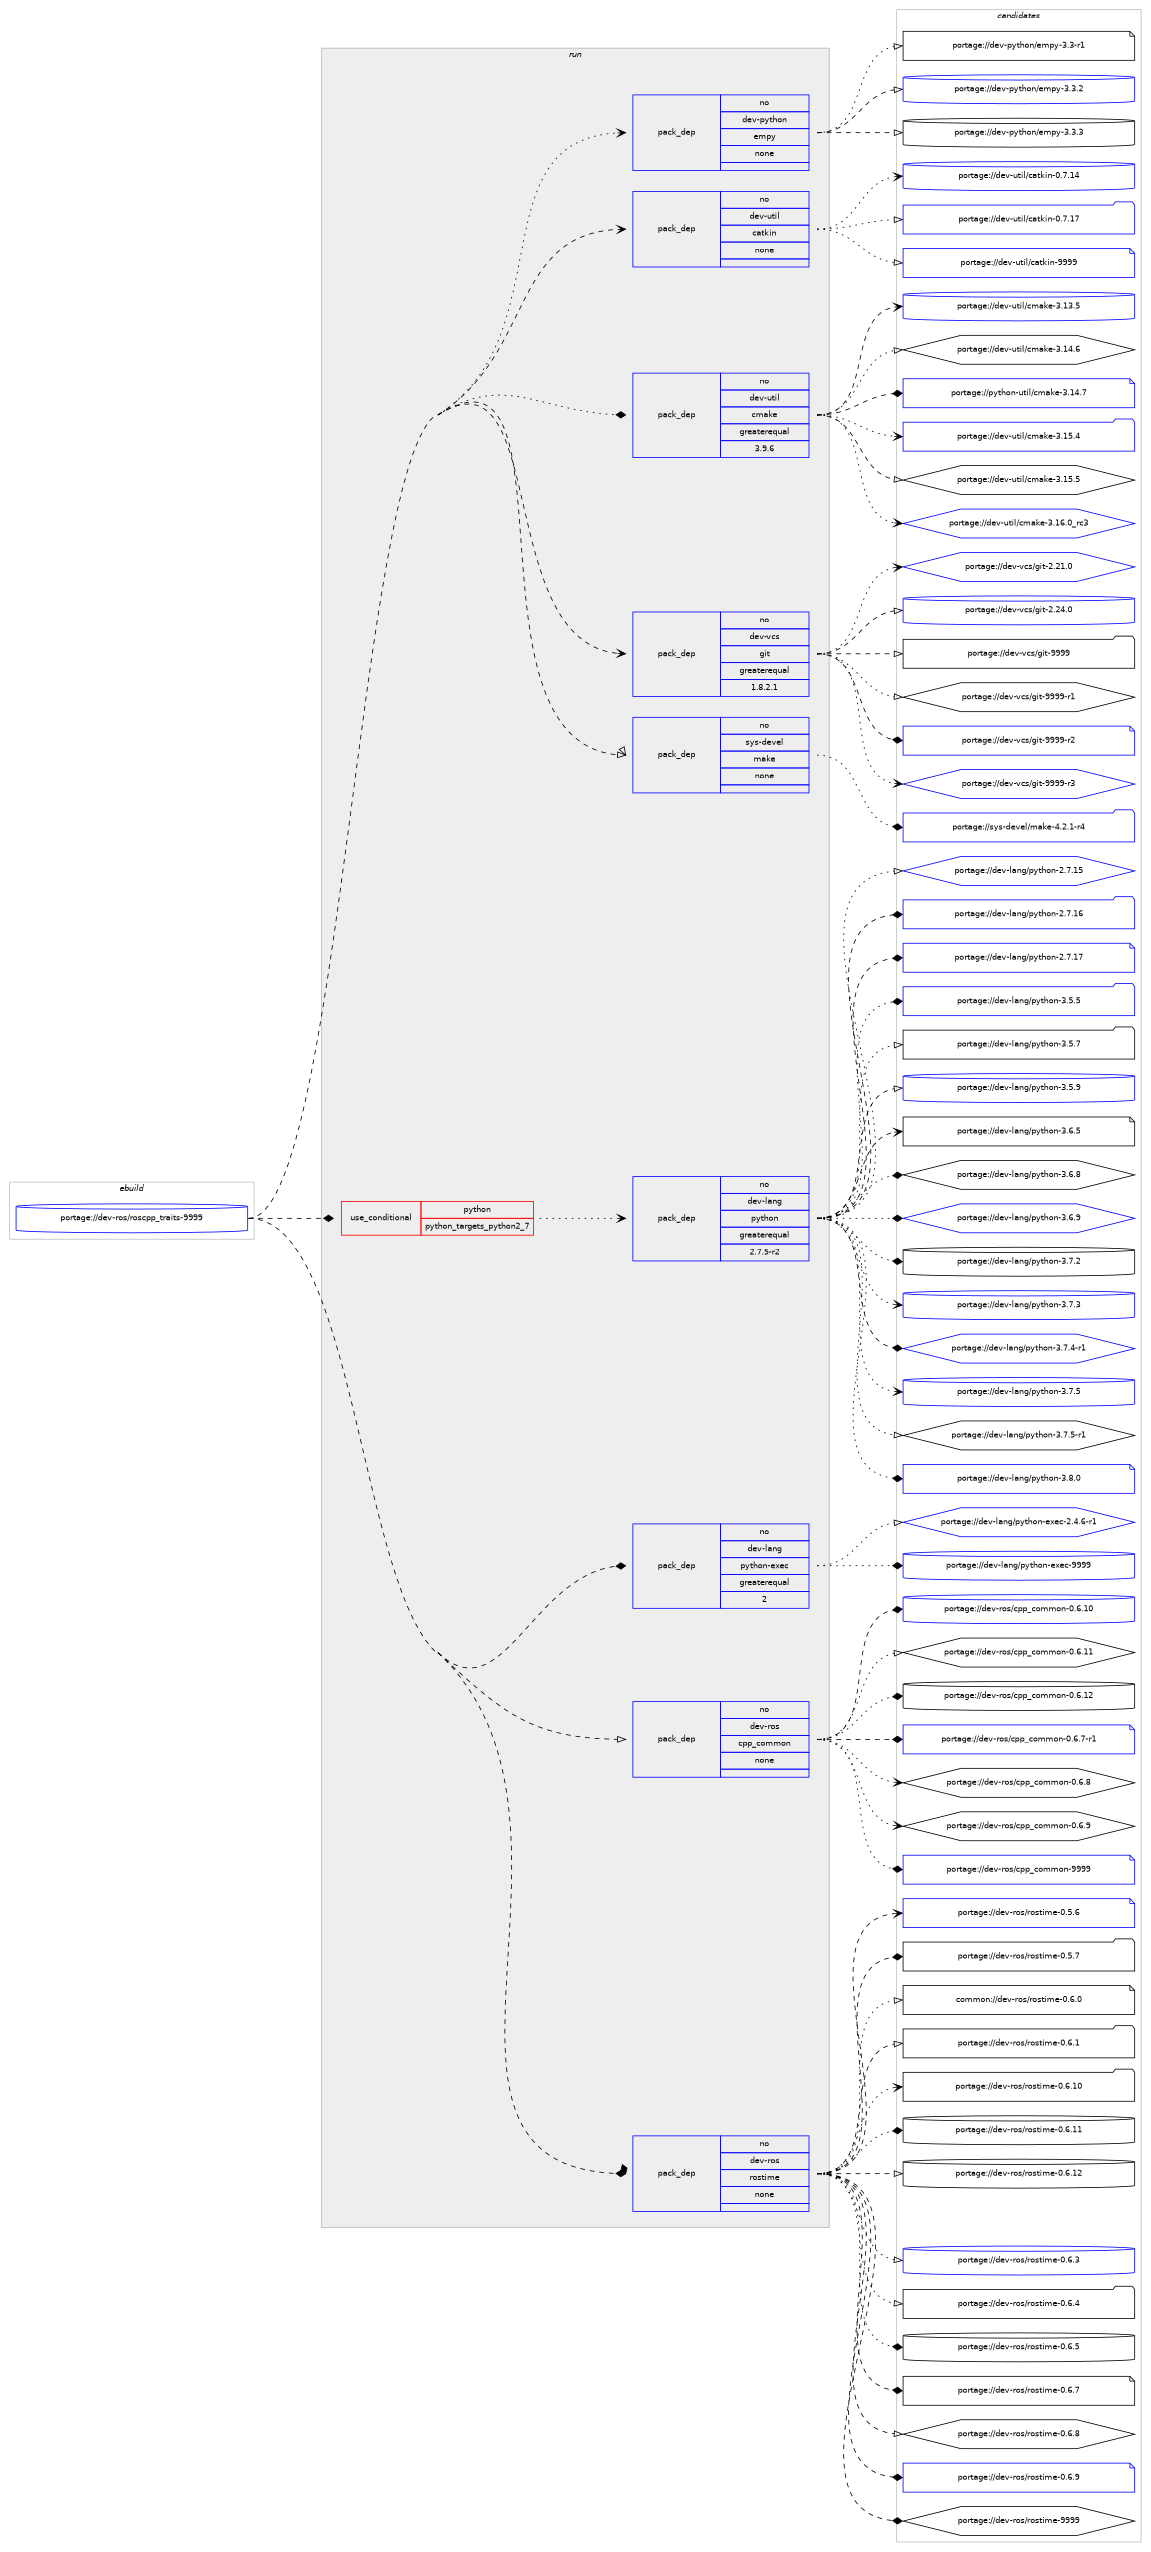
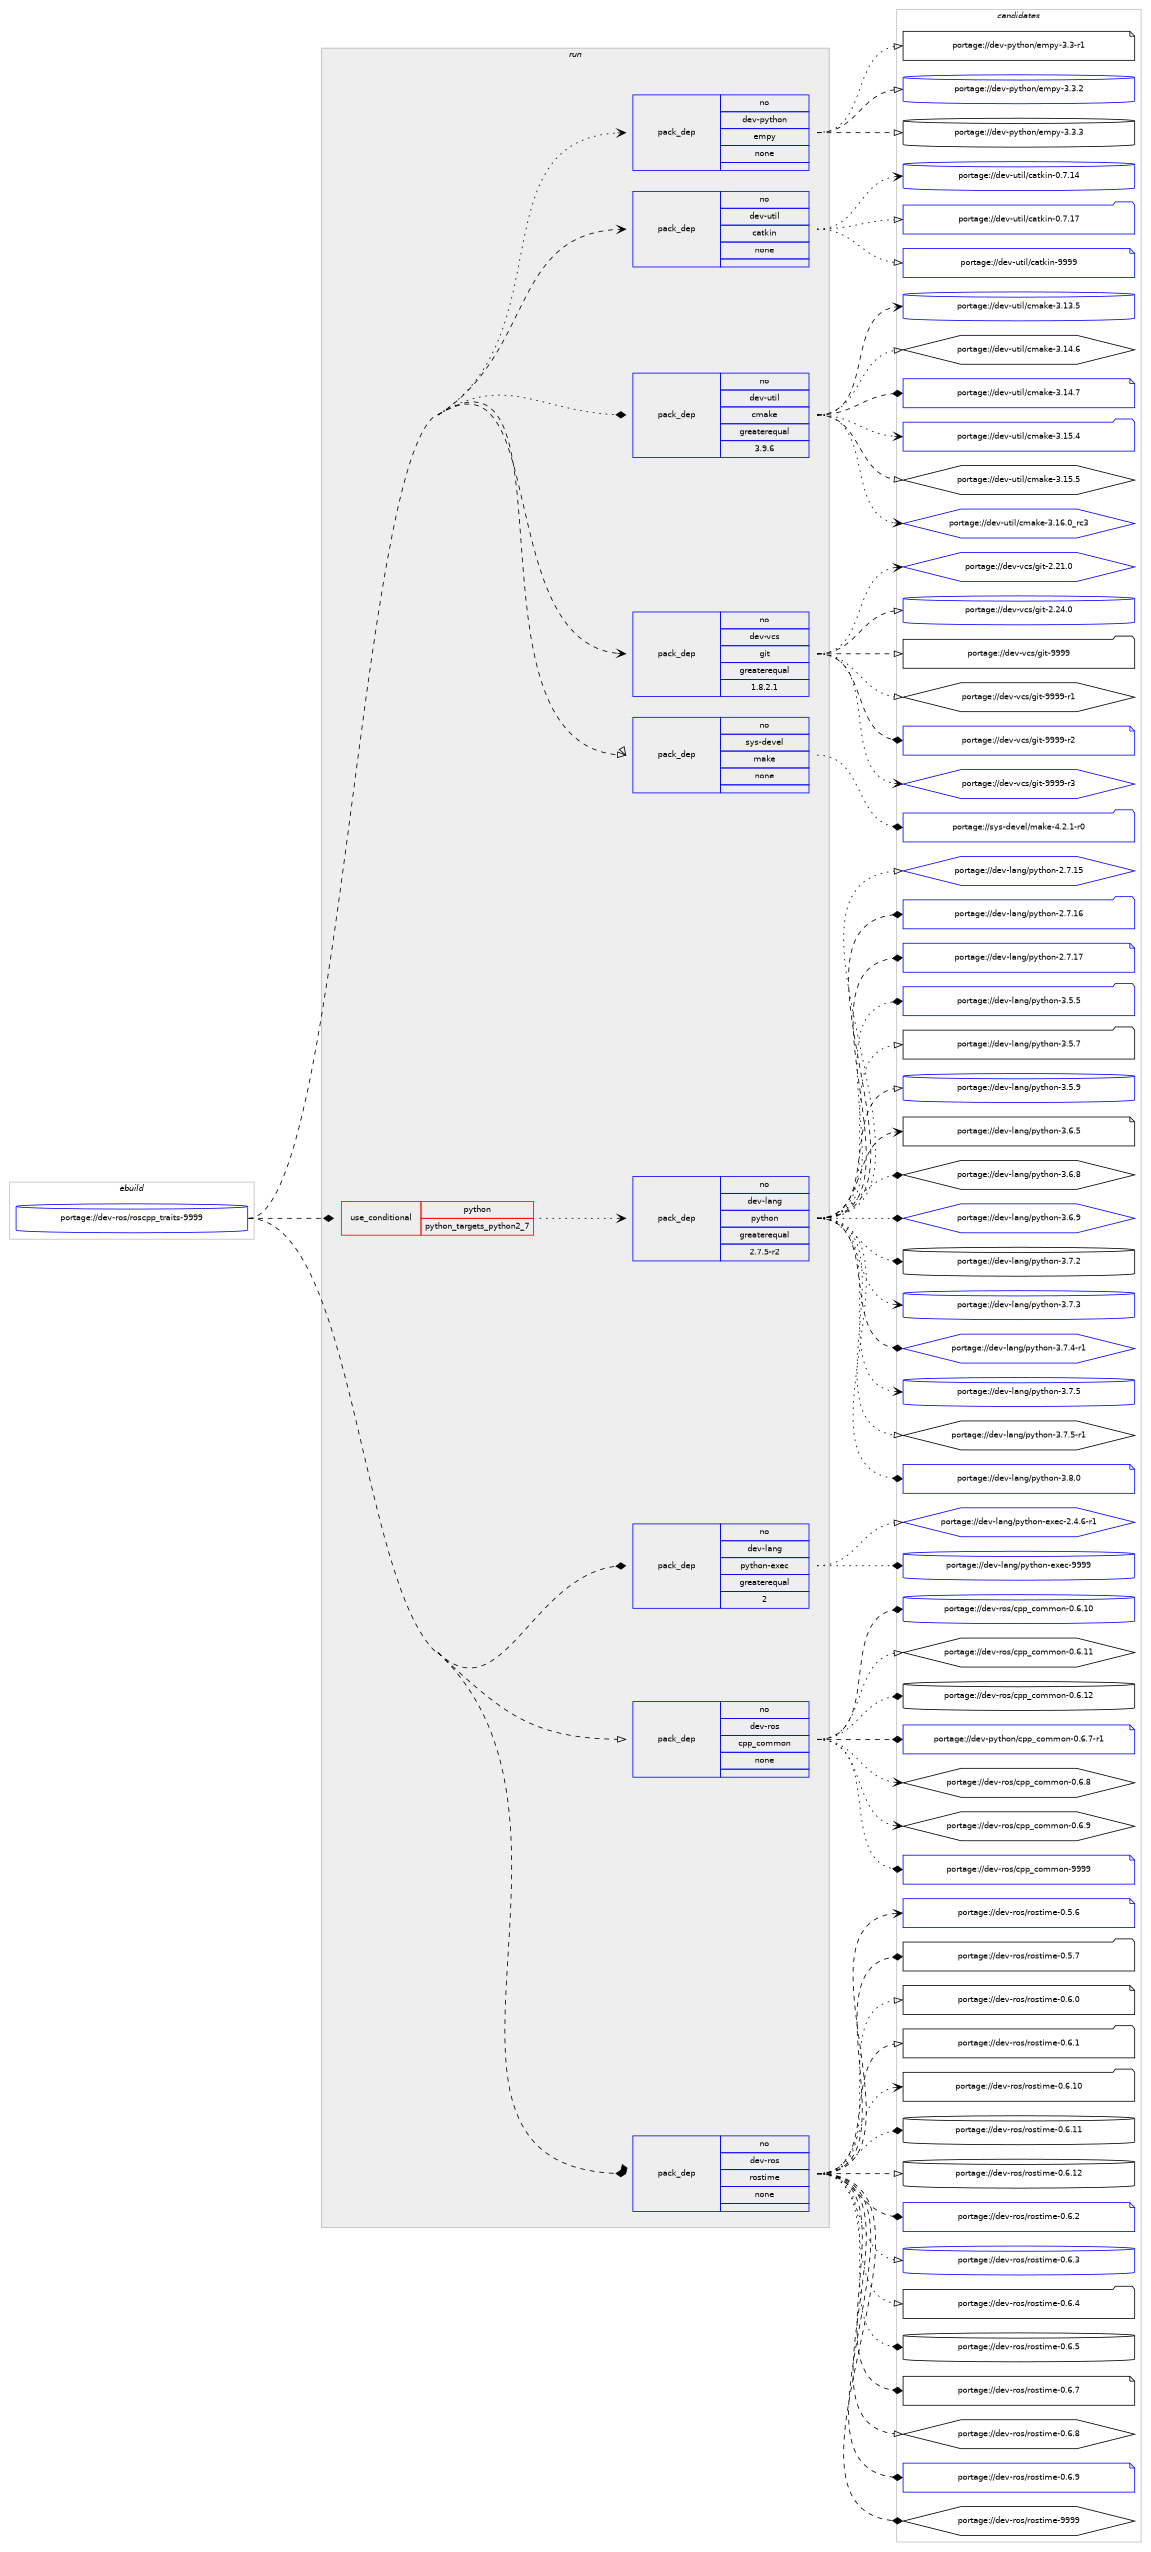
  digraph {
    compound=true
    concentrate=true
    fontname=Helvetica
    fontsize=10
    newrank=true
    rankdir=LR
    ranksep=1.5
    node [color=blue fontname=Helvetica fontsize=10 shape=cylinder]
    edge [arrowhead=diamond headport=w style=dotted tailport=e weight=100]
    n1 [label="portage://dev-ros/roscpp_traits-9999" width=4]
    n2 [label=<<TABLE BORDER="0" CELLBORDER="1" CELLSPACING="0" CELLPADDING="4" WIDTH="220"><TR><TD ROWSPAN="6" CELLPADDING="30">pack_dep</TD></TR><TR><TD WIDTH="110">no</TD></TR><TR><TD>dev-python</TD></TR><TR><TD>empy</TD></TR><TR><TD>none</TD></TR><TR><TD></TD></TR></TABLE>> shape=none]
    n3 [label=<<TABLE BORDER="0" CELLBORDER="1" CELLSPACING="0" CELLPADDING="4" WIDTH="220"><TR><TD ROWSPAN="6" CELLPADDING="30">pack_dep</TD></TR><TR><TD WIDTH="110">no</TD></TR><TR><TD>dev-util</TD></TR><TR><TD>catkin</TD></TR><TR><TD>none</TD></TR><TR><TD></TD></TR></TABLE>> shape=none]
    n4 [label=<<TABLE BORDER="0" CELLBORDER="1" CELLSPACING="0" CELLPADDING="4" WIDTH="220"><TR><TD ROWSPAN="6" CELLPADDING="30">pack_dep</TD></TR><TR><TD WIDTH="110">no</TD></TR><TR><TD>dev-util</TD></TR><TR><TD>cmake</TD></TR><TR><TD>greaterequal</TD></TR><TR><TD>3.9.6</TD></TR></TABLE>> shape=none]
    n5 [label=<<TABLE BORDER="0" CELLBORDER="1" CELLSPACING="0" CELLPADDING="4" WIDTH="220"><TR><TD ROWSPAN="6" CELLPADDING="30">pack_dep</TD></TR><TR><TD WIDTH="110">no</TD></TR><TR><TD>dev-vcs</TD></TR><TR><TD>git</TD></TR><TR><TD>greaterequal</TD></TR><TR><TD>1.8.2.1</TD></TR></TABLE>> shape=none]
    n6 [label=<<TABLE BORDER="0" CELLBORDER="1" CELLSPACING="0" CELLPADDING="4" WIDTH="220"><TR><TD ROWSPAN="6" CELLPADDING="30">pack_dep</TD></TR><TR><TD WIDTH="110">no</TD></TR><TR><TD>sys-devel</TD></TR><TR><TD>make</TD></TR><TR><TD>none</TD></TR><TR><TD></TD></TR></TABLE>> shape=none]
    n7 [label=<<TABLE BORDER="0" CELLBORDER="1" CELLSPACING="0" CELLPADDING="4" WIDTH="220"><TR><TD ROWSPAN="6" CELLPADDING="30">pack_dep</TD></TR><TR><TD WIDTH="110">no</TD></TR><TR><TD>dev-lang</TD></TR><TR><TD>python</TD></TR><TR><TD>greaterequal</TD></TR><TR><TD>2.7.5-r2</TD></TR></TABLE>> shape=none]
    n8 [color=red label=<<TABLE BORDER="0" CELLBORDER="1" CELLSPACING="0" CELLPADDING="4"><TR><TD ROWSPAN="3" CELLPADDING="10">use_conditional</TD></TR><TR><TD>python</TD></TR><TR><TD>python_targets_python2_7</TD></TR></TABLE>> shape=none]
    n9 [label=<<TABLE BORDER="0" CELLBORDER="1" CELLSPACING="0" CELLPADDING="4" WIDTH="220"><TR><TD ROWSPAN="6" CELLPADDING="30">pack_dep</TD></TR><TR><TD WIDTH="110">no</TD></TR><TR><TD>dev-lang</TD></TR><TR><TD>python-exec</TD></TR><TR><TD>greaterequal</TD></TR><TR><TD>2</TD></TR></TABLE>> shape=none]
    n10 [label=<<TABLE BORDER="0" CELLBORDER="1" CELLSPACING="0" CELLPADDING="4" WIDTH="220"><TR><TD ROWSPAN="6" CELLPADDING="30">pack_dep</TD></TR><TR><TD WIDTH="110">no</TD></TR><TR><TD>dev-ros</TD></TR><TR><TD>cpp_common</TD></TR><TR><TD>none</TD></TR><TR><TD></TD></TR></TABLE>> shape=none]
    n11 [label=<<TABLE BORDER="0" CELLBORDER="1" CELLSPACING="0" CELLPADDING="4" WIDTH="220"><TR><TD ROWSPAN="6" CELLPADDING="30">pack_dep</TD></TR><TR><TD WIDTH="110">no</TD></TR><TR><TD>dev-ros</TD></TR><TR><TD>rostime</TD></TR><TR><TD>none</TD></TR><TR><TD></TD></TR></TABLE>> shape=none]
    n12 [color=black label="portage://dev-python/empy-3.3-r1" shape=note width=4]
    n13 [label="portage://dev-python/empy-3.3.2" width=4]
    n14 [color=black label="portage://dev-python/empy-3.3.3" width=4]
    n15 [label="portage://dev-util/catkin-0.7.14" width=4]
    n16 [label="portage://dev-util/catkin-0.7.17" shape=folder width=4]
    n17 [label="portage://dev-util/catkin-9999" shape=note width=4]
    n18 [label="portage://dev-util/cmake-3.13.5" width=4]
    n19 [color=black label="portage://dev-util/cmake-3.14.6" shape=hexagon width=4]
-   n20 [label="portage://python-util/cmake-3.14.7" shape=note width=4]
+   n20 [label="portage://dev-util/cmake-3.14.7" shape=note width=4]
    n21 [label="portage://dev-util/cmake-3.15.4" shape=folder width=4]
    n22 [color=black label="portage://dev-util/cmake-3.15.5" shape=hexagon width=4]
    n23 [label="portage://dev-util/cmake-3.16.0_rc3" shape=hexagon width=4]
    n24 [label="portage://dev-vcs/git-2.21.0" shape=hexagon width=4]
    n25 [label="portage://dev-vcs/git-2.24.0" width=4]
    n26 [color=black label="portage://dev-vcs/git-9999" shape=folder width=4]
    n27 [color=black label="portage://dev-vcs/git-9999-r1" shape=hexagon width=4]
    n28 [label="portage://dev-vcs/git-9999-r2" shape=note width=4]
    n29 [label="portage://dev-vcs/git-9999-r3" shape=hexagon width=4]
-   n30 [label="portage://sys-devel/make-4.2.1-r4" shape=folder width=4]
+   n30 [label="portage://sys-devel/make-4.2.1-r0" shape=folder width=4]
    n31 [label="portage://dev-lang/python-2.7.15" shape=hexagon width=4]
    n32 [label="portage://dev-lang/python-2.7.16" shape=folder width=4]
    n33 [label="portage://dev-lang/python-2.7.17" shape=note width=4]
    n34 [label="portage://dev-lang/python-3.5.5" shape=folder width=4]
    n35 [color=black label="portage://dev-lang/python-3.5.7" shape=folder width=4]
    n36 [label="portage://dev-lang/python-3.5.9" width=4]
    n37 [color=black label="portage://dev-lang/python-3.6.5" shape=note width=4]
    n38 [color=black label="portage://dev-lang/python-3.6.8" shape=hexagon width=4]
    n39 [label="portage://dev-lang/python-3.6.9" shape=hexagon width=4]
    n40 [color=black label="portage://dev-lang/python-3.7.2" width=4]
    n41 [label="portage://dev-lang/python-3.7.3" width=4]
    n42 [label="portage://dev-lang/python-3.7.4-r1" shape=hexagon width=4]
    n43 [label="portage://dev-lang/python-3.7.5" width=4]
    n44 [color=black label="portage://dev-lang/python-3.7.5-r1" shape=hexagon width=4]
    n45 [label="portage://dev-lang/python-3.8.0" shape=note width=4]
    n46 [label="portage://dev-lang/python-exec-2.4.6-r1" shape=hexagon width=4]
    n47 [label="portage://dev-lang/python-exec-9999" width=4]
    n48 [label="portage://dev-ros/cpp_common-0.6.10" width=4]
    n49 [color=black label="portage://dev-ros/cpp_common-0.6.11" shape=hexagon width=4]
    n50 [color=black label="portage://dev-ros/cpp_common-0.6.12" width=4]
-   n51 [label="portage://dev-ros/cpp_common-0.6.7-r1" shape=note width=4]
+   n51 [label="portage://dev-python/cpp_common-0.6.7-r1" shape=note width=4]
    n52 [color=black label="portage://dev-ros/cpp_common-0.6.8" shape=hexagon width=4]
    n53 [color=black label="portage://dev-ros/cpp_common-0.6.9" shape=hexagon width=4]
    n54 [label="portage://dev-ros/cpp_common-9999" shape=note width=4]
    n55 [label="portage://dev-ros/rostime-0.5.6" shape=note width=4]
    n56 [color=black label="portage://dev-ros/rostime-0.5.7" shape=folder width=4]
-   n57 [color=black label="common://dev-ros/rostime-0.6.0" shape=note width=4]
+   n57 [color=black label="portage://dev-ros/rostime-0.6.0" shape=note width=4]
    n58 [color=black label="portage://dev-ros/rostime-0.6.1" shape=folder width=4]
    n59 [color=black label="portage://dev-ros/rostime-0.6.10" shape=folder width=4]
    n60 [color=black label="portage://dev-ros/rostime-0.6.11" width=4]
    n61 [color=black label="portage://dev-ros/rostime-0.6.12" width=4]
+   n62 [label="portage://dev-ros/rostime-0.6.2" shape=note width=4]
    n63 [label="portage://dev-ros/rostime-0.6.3" width=4]
    n64 [color=black label="portage://dev-ros/rostime-0.6.4" shape=folder width=4]
    n65 [color=black label="portage://dev-ros/rostime-0.6.5" width=4]
    n66 [color=black label="portage://dev-ros/rostime-0.6.7" shape=note width=4]
    n67 [color=black label="portage://dev-ros/rostime-0.6.8" shape=hexagon width=4]
    n68 [label="portage://dev-ros/rostime-0.6.9" shape=note width=4]
    n69 [color=black label="portage://dev-ros/rostime-9999" shape=hexagon width=4]
    subgraph cluster_1 {
      color=gray
      label=<<i>ebuild</i>>
      rank=same
      n1
    }
    subgraph cluster_2 {
      color=gray
      label=<<i>dependencies</i>>
      subgraph cluster_3 {
        color=gray
        fillcolor="#eeeeee"
        label=<<i>compile</i>>
        style=filled
        subgraph sub_4 {
          color=gray
          fillcolor="#eeeeee"
          label=<<i>compile</i>>
          style=filled
          n2
        }
        subgraph sub_5 {
          color=gray
          fillcolor="#eeeeee"
          label=<<i>compile</i>>
          style=filled
          n3
        }
        subgraph sub_6 {
          color=gray
          fillcolor="#eeeeee"
          label=<<i>compile</i>>
          style=filled
          n4
        }
        subgraph sub_7 {
          color=gray
          fillcolor="#eeeeee"
          label=<<i>compile</i>>
          style=filled
          n5
        }
        subgraph sub_8 {
          color=gray
          fillcolor="#eeeeee"
          label=<<i>compile</i>>
          style=filled
          n6
        }
      }
      subgraph cluster_9 {
        color=gray
        fillcolor="#eeeeee"
        label=<<i>compile and run</i>>
        style=filled
        subgraph sub_10 {
          color=gray
          fillcolor="#eeeeee"
          label=<<i>compile and run</i>>
          style=filled
          n8
          subgraph sub_11 {
            color=gray
            fillcolor="#eeeeee"
            label=<<i>compile and run</i>>
            style=filled
            n7
          }
        }
        subgraph sub_12 {
          color=gray
          fillcolor="#eeeeee"
          label=<<i>compile and run</i>>
          style=filled
          n9
        }
        subgraph sub_13 {
          color=gray
          fillcolor="#eeeeee"
          label=<<i>compile and run</i>>
          style=filled
          n10
        }
        subgraph sub_14 {
          color=gray
          fillcolor="#eeeeee"
          label=<<i>compile and run</i>>
          style=filled
          n11
        }
      }
      subgraph cluster_15 {
        color=gray
        fillcolor="#eeeeee"
        label=<<i>run</i>>
        style=filled
      }
    }
    subgraph cluster_16 {
      color=gray
      label=<<i>candidates</i>>
      rank=same
      subgraph sub_17 {
        color=black
        label=<<i>candidates</i>>
        nodesep=1
        rank=same
        n12
        n13
        n14
      }
      subgraph sub_18 {
        color=black
        label=<<i>candidates</i>>
        nodesep=1
        rank=same
        n15
        n16
        n17
      }
      subgraph sub_19 {
        color=black
        label=<<i>candidates</i>>
        nodesep=1
        rank=same
        n18
        n19
        n20
        n21
        n22
        n23
      }
      subgraph sub_20 {
        color=black
        label=<<i>candidates</i>>
        nodesep=1
        rank=same
        n24
        n25
        n26
        n27
        n28
        n29
      }
      subgraph sub_21 {
        color=black
        label=<<i>candidates</i>>
        nodesep=1
        rank=same
        n30
      }
      subgraph sub_22 {
        color=black
        label=<<i>candidates</i>>
        nodesep=1
        rank=same
        n31
        n32
        n33
        n34
        n35
        n36
        n37
        n38
        n39
        n40
        n41
        n42
        n43
        n44
        n45
      }
      subgraph sub_23 {
        color=black
        label=<<i>candidates</i>>
        nodesep=1
        rank=same
        n46
        n47
      }
      subgraph sub_24 {
        color=black
        label=<<i>candidates</i>>
        nodesep=1
        rank=same
        n48
        n49
        n50
        n51
        n52
        n53
        n54
      }
      subgraph sub_25 {
        color=black
        label=<<i>candidates</i>>
        nodesep=1
        rank=same
        n55
        n56
        n57
        n58
        n59
        n60
        n61
+       n62
        n63
        n64
        n65
        n66
        n67
        n68
        n69
      }
    }
    n1 -> n2 [arrowhead=vee weight=20]
    n1 -> n3 [arrowhead=vee style=dashed weight=20]
    n1 -> n4 [weight=20]
    n1 -> n5 [arrowhead=vee style=dashed weight=20]
    n1 -> n6 [arrowhead=onormal style=dashed weight=20]
    n1 -> n8 [style=dashed weight=20]
    n1 -> n9 [style=dashed weight=20]
    n1 -> n10 [arrowhead=onormal style=dashed weight=20]
    n1 -> n11 [style=dashed weight=20]
    n2 -> n12 [arrowhead=onormal]
    n2 -> n13 [arrowhead=onormal style=dashed]
    n2 -> n14 [arrowhead=onormal style=dashed]
    n3 -> n15 [arrowhead=vee]
    n3 -> n16 [arrowhead=onormal]
    n3 -> n17 [arrowhead=onormal]
    n4 -> n18 [arrowhead=vee style=dashed]
    n4 -> n19 [arrowhead=onormal]
    n4 -> n20 [style=dashed]
    n4 -> n21 [arrowhead=vee]
    n4 -> n22 [arrowhead=onormal style=dashed]
    n4 -> n23 [arrowhead=vee]
    n5 -> n24 [arrowhead=vee]
    n5 -> n25 [arrowhead=onormal style=dashed]
    n5 -> n26 [arrowhead=onormal style=dashed]
    n5 -> n27 [arrowhead=onormal]
    n5 -> n28 [style=dashed]
    n5 -> n29 [arrowhead=vee]
    n6 -> n30
    n7 -> n31 [arrowhead=onormal]
    n7 -> n32 [style=dashed]
    n7 -> n33 [style=dashed]
    n7 -> n34
    n7 -> n35 [arrowhead=onormal]
    n7 -> n36 [arrowhead=onormal style=dashed]
    n7 -> n37 [arrowhead=vee style=dashed]
    n7 -> n38
    n7 -> n39
    n7 -> n40
    n7 -> n41 [arrowhead=vee]
    n7 -> n42 [style=dashed]
    n7 -> n43 [arrowhead=vee]
    n7 -> n44 [arrowhead=onormal]
    n7 -> n45
    n8 -> n7 [arrowhead=vee weight=20]
    n9 -> n46 [arrowhead=onormal]
    n9 -> n47
    n10 -> n48 [style=dashed]
    n10 -> n49 [arrowhead=onormal]
    n10 -> n50
    n10 -> n51 [style=dashed]
    n10 -> n52 [arrowhead=vee]
    n10 -> n53 [arrowhead=vee]
    n10 -> n54
    n11 -> n55 [arrowhead=vee style=dashed]
    n11 -> n56 [style=dashed]
    n11 -> n57 [arrowhead=onormal]
    n11 -> n58 [arrowhead=onormal style=dashed]
    n11 -> n59 [arrowhead=vee]
    n11 -> n60
    n11 -> n61 [arrowhead=onormal style=dashed]
+   n11 -> n62 [style=dashed]
    n11 -> n63 [arrowhead=onormal]
    n11 -> n64 [arrowhead=onormal]
    n11 -> n65
    n11 -> n66 [style=dashed]
    n11 -> n67 [arrowhead=onormal style=dashed]
    n11 -> n68 [style=dashed]
    n11 -> n69 [style=dashed]
  }
